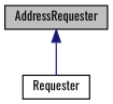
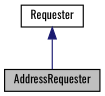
  digraph {
    fontname=Oswald
    node [color=black fontname=Oswald fontsize=10 shape=record style=filled]
    n1 [fillcolor=grey75 fontcolor=black height=0.2 label=AddressRequester width=0.4]
    n2 [fillcolor=white height=0.2 label=Requester width=0.4]
-   n1 -> n2 [color=midnightblue dir=back fontname=Oswald fontsize=10 labelfontname=Helvetica labelfontsize=10 style=solid]
+   n2 -> n1 [color=midnightblue dir=back fontname=Oswald fontsize=10 labelfontname=Helvetica labelfontsize=10 style=solid]
  }
